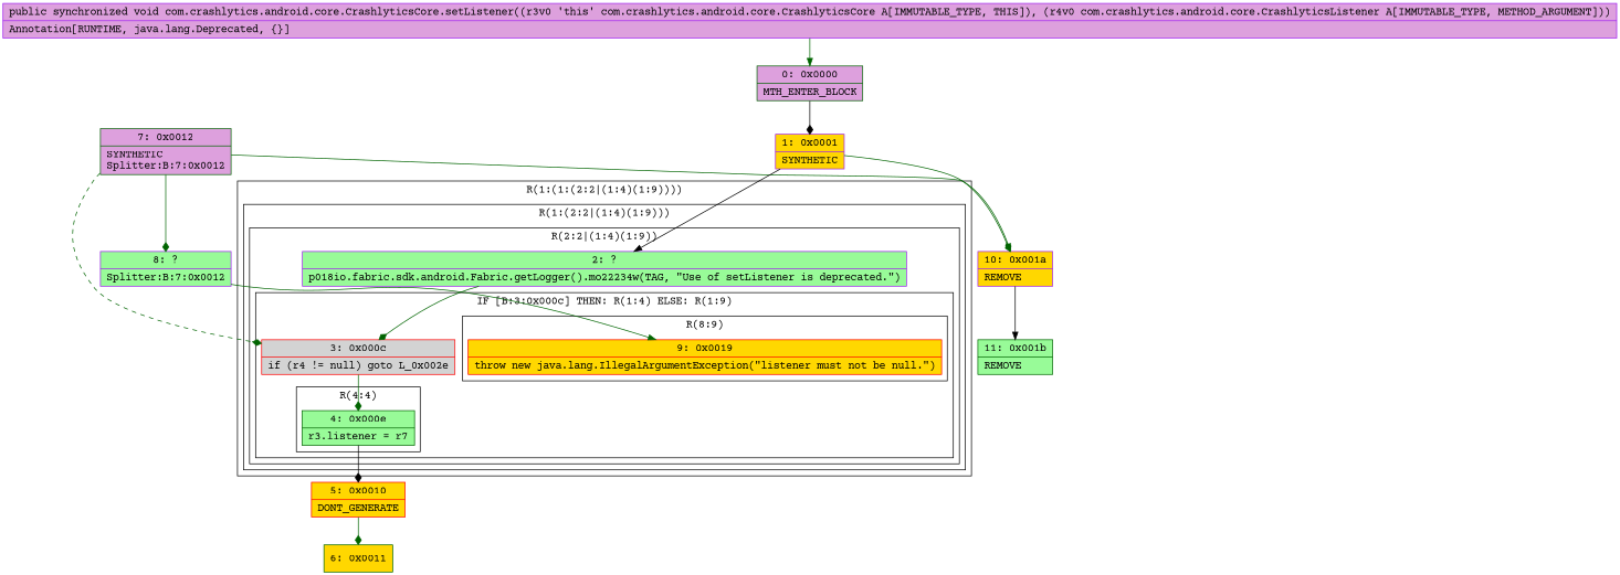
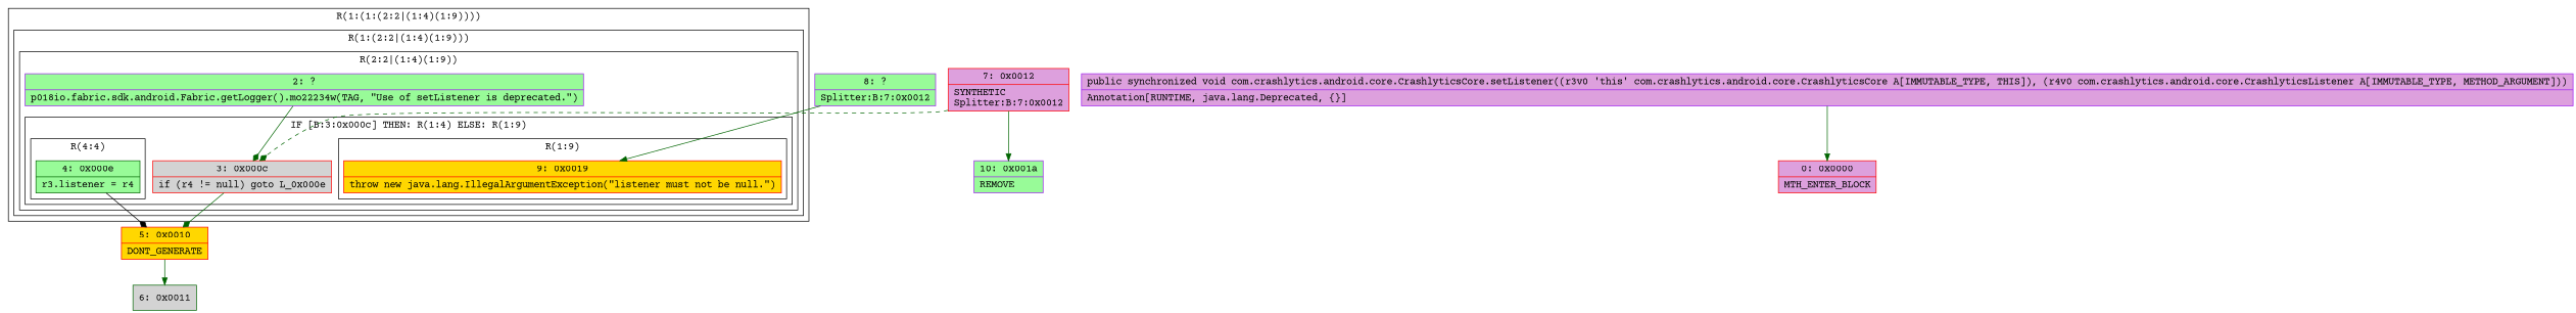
  digraph {
    fontname="Courier Prime"
    node [color=darkgreen fillcolor=palegreen fontname="Courier Prime" shape=record style=filled]
    edge [arrowhead=diamond color=darkgreen fontname="Courier Prime"]
-   n1 [label="{4\:\ 0x000e|r3.listener = r7\l}"]
+   n1 [label="{4\:\ 0x000e|r3.listener = r4\l}"]
    n2 [color=red fillcolor=gold label="{9\:\ 0x0019|throw new java.lang.IllegalArgumentException(\"listener must not be null.\")\l}"]
-   n3 [color=red fillcolor=lightgrey label="{3\:\ 0x000c|if (r4 != null) goto L_0x002e\l}"]
+   n3 [color=red fillcolor=lightgrey label="{3\:\ 0x000c|if (r4 != null) goto L_0x000e\l}"]
    n4 [color=purple label="{2\:\ ?|p018io.fabric.sdk.android.Fabric.getLogger().mo22234w(TAG, \"Use of setListener is deprecated.\")\l}"]
    n5 [color=red fillcolor=gold label="{5\:\ 0x0010|DONT_GENERATE\l}"]
-   n6 [fillcolor=plum label="{7\:\ 0x0012|SYNTHETIC\lSplitter:B:7:0x0012\l}"]
-   n7 [color=purple fillcolor=gold label="{10\:\ 0x001a|REMOVE\l}"]
+   n6 [color=red fillcolor=plum label="{7\:\ 0x0012|SYNTHETIC\lSplitter:B:7:0x0012\l}"]
+   n7 [color=purple label="{10\:\ 0x001a|REMOVE\l}"]
    n8 [color=purple label="{8\:\ ?|Splitter:B:7:0x0012\l}"]
-   n9 [fillcolor=gold label="{6\:\ 0x0011}"]
-   n10 [fillcolor=plum label="{0\:\ 0x0000|MTH_ENTER_BLOCK\l}"]
-   n11 [color=purple fillcolor=gold label="{1\:\ 0x0001|SYNTHETIC\l}"]
-   n12 [label="{11\:\ 0x001b|REMOVE\l}"]
+   n9 [fillcolor=lightgrey label="{6\:\ 0x0011}"]
+   n10 [color=red fillcolor=plum label="{0\:\ 0x0000|MTH_ENTER_BLOCK\l}"]
    n13 [color=purple fillcolor=plum label="{public synchronized void com.crashlytics.android.core.CrashlyticsCore.setListener((r3v0 'this' com.crashlytics.android.core.CrashlyticsCore A[IMMUTABLE_TYPE, THIS]), (r4v0 com.crashlytics.android.core.CrashlyticsListener A[IMMUTABLE_TYPE, METHOD_ARGUMENT]))  | Annotation[RUNTIME, java.lang.Deprecated, \{\}]\l}"]
    subgraph cluster_1 {
      label="R(1:(1:(2:2|(1:4)(1:9))))"
      subgraph cluster_2 {
        label="R(1:(2:2|(1:4)(1:9)))"
        subgraph cluster_3 {
          label="R(2:2|(1:4)(1:9))"
          n4
          subgraph cluster_4 {
            label="IF [B:3:0x000c] THEN: R(1:4) ELSE: R(1:9)"
            n3
            subgraph cluster_5 {
              label="R(4:4)"
              n1
            }
            subgraph cluster_6 {
-             label="R(8:9)"
+             label="R(1:9)"
              n2
            }
          }
        }
      }
    }
    n1 -> n5 [color=black]
-   n3 -> n1
+   n3 -> n5
    n4 -> n3
-   n5 -> n9
+   n5 -> n9 [arrowhead=normal]
    n6 -> n3 [style=dashed]
    n6 -> n7 [arrowhead=normal]
-   n6 -> n8
-   n7 -> n12 [arrowhead=normal color=black]
    n8 -> n2 [arrowhead=normal]
-   n10 -> n11 [color=black]
-   n11 -> n4 [arrowhead=normal color=black]
-   n11 -> n7
    n13 -> n10 [arrowhead=normal]
  }
